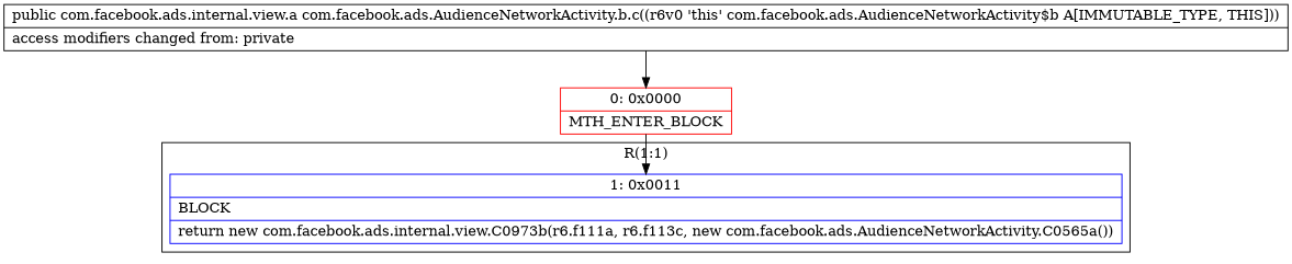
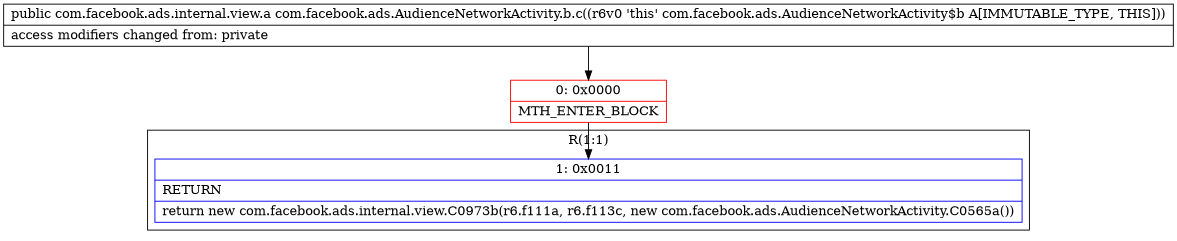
  digraph {
    node [shape=record]
-   n1 [color=blue label="{1\:\ 0x0011|BLOCK\l|return new com.facebook.ads.internal.view.C0973b(r6.f111a, r6.f113c, new com.facebook.ads.AudienceNetworkActivity.C0565a())\l}"]
+   n1 [color=blue label="{1\:\ 0x0011|RETURN\l|return new com.facebook.ads.internal.view.C0973b(r6.f111a, r6.f113c, new com.facebook.ads.AudienceNetworkActivity.C0565a())\l}"]
    n2 [color=red label="{0\:\ 0x0000|MTH_ENTER_BLOCK\l}"]
    n3 [label="{public com.facebook.ads.internal.view.a com.facebook.ads.AudienceNetworkActivity.b.c((r6v0 'this' com.facebook.ads.AudienceNetworkActivity$b A[IMMUTABLE_TYPE, THIS]))  | access modifiers changed from: private\l}"]
    subgraph cluster_1 {
      label="R(1:1)"
      n1
    }
    n2 -> n1
    n3 -> n2
  }
